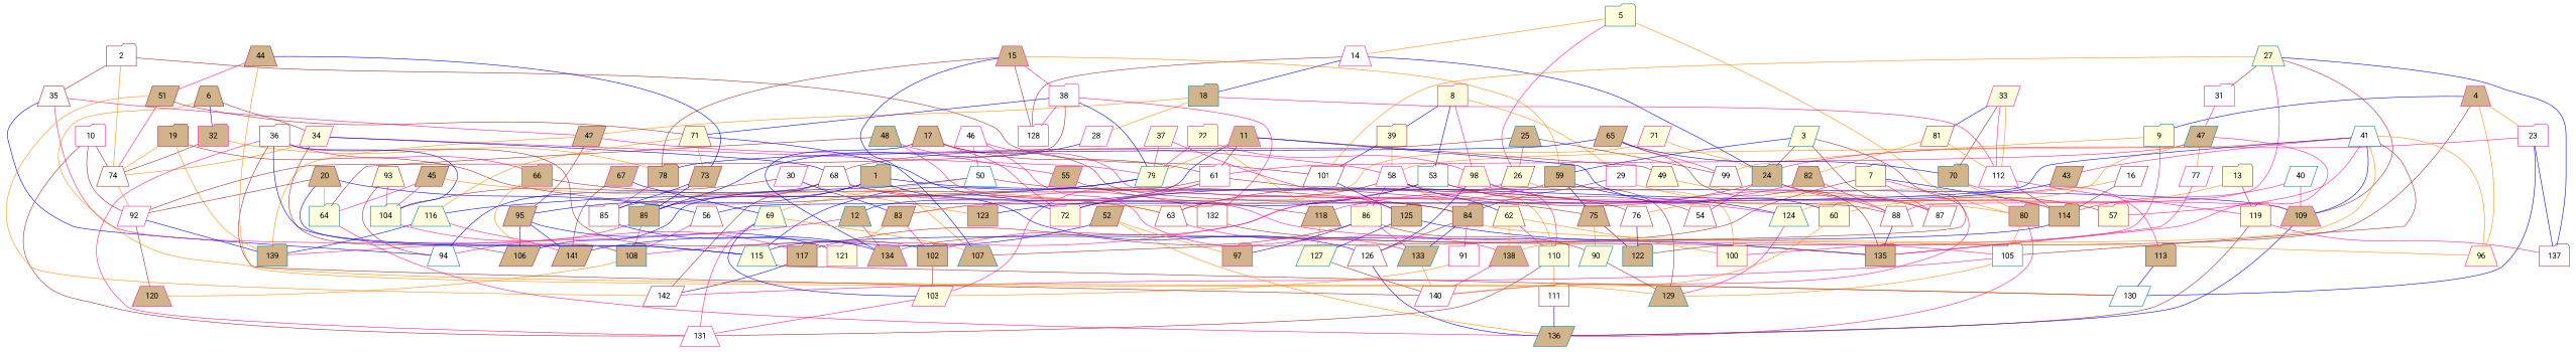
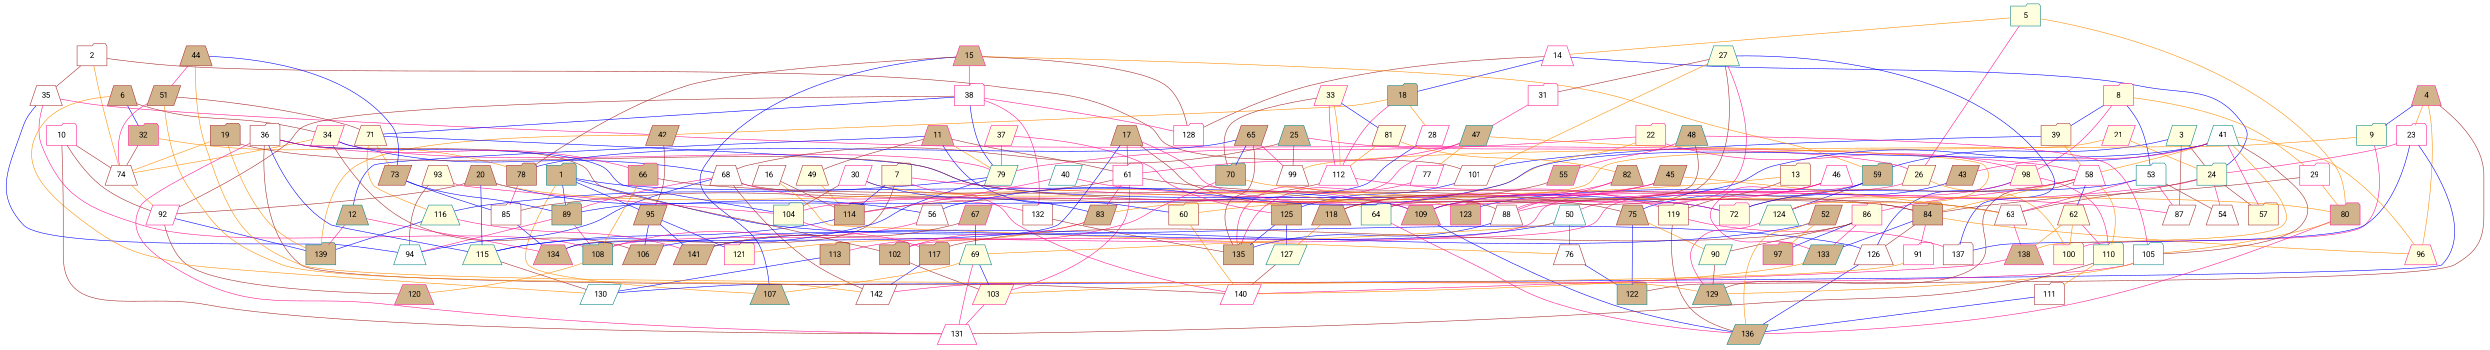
  graph {
    fontname=Roboto
    node [color=brown fillcolor=tan fontname=Roboto shape=folder style=filled]
    edge [color=deeppink fontname=Roboto]
    1 [color=teal]
    89 [color=teal]
    95 [shape=parallelogram]
    107 [color=teal shape=trapezium]
    109 [color=deeppink shape=trapezium]
    126 [fillcolor=white shape=trapezium]
    94 [color=teal fillcolor=white shape=trapezium]
    108 [color=teal]
    106 [shape=parallelogram]
    141 [shape=parallelogram]
    121 [color=deeppink fillcolor=lightyellow]
    136 [color=teal shape=parallelogram]
    2 [fillcolor=white]
    35 [fillcolor=white shape=trapezium]
    74 [fillcolor=white shape=trapezium]
    101 [fillcolor=white shape=parallelogram]
    42 [shape=parallelogram]
    92 [color=deeppink fillcolor=white shape=parallelogram]
    125
    3 [color=teal fillcolor=lightyellow shape=parallelogram]
-   24 [color=teal]
+   24 [color=teal fillcolor=lightyellow]
    59 [color=teal]
    87 [fillcolor=white shape=parallelogram]
    88 [fillcolor=white shape=trapezium]
    63 [fillcolor=white shape=trapezium]
    54 [fillcolor=white shape=trapezium]
    57 [fillcolor=lightyellow]
    124 [color=teal fillcolor=lightyellow shape=trapezium]
    75 [shape=trapezium]
    4 [color=deeppink shape=trapezium]
    9 [color=teal fillcolor=lightyellow]
    23 [color=deeppink fillcolor=white]
    96 [color=deeppink fillcolor=lightyellow shape=trapezium]
    122 [color=teal]
    99 [fillcolor=white shape=trapezium]
    100 [color=deeppink fillcolor=lightyellow]
    130 [color=teal fillcolor=white shape=parallelogram]
    137 [fillcolor=white]
    5 [color=teal fillcolor=lightyellow]
    14 [color=deeppink fillcolor=white shape=trapezium]
    26 [fillcolor=lightyellow shape=parallelogram]
    80 [color=deeppink]
    18 [color=teal]
    128 [color=deeppink fillcolor=white]
    102
    105 [color=teal fillcolor=white]
    6 [shape=trapezium]
    32 [color=deeppink]
    34 [color=deeppink fillcolor=lightyellow shape=parallelogram]
    78
    79 [color=teal fillcolor=lightyellow shape=parallelogram]
    68 [fillcolor=white shape=trapezium]
    7 [fillcolor=lightyellow]
    114
    134 [color=deeppink shape=trapezium]
    140 [color=deeppink fillcolor=white shape=parallelogram]
    115 [color=teal fillcolor=lightyellow shape=trapezium]
    8 [color=deeppink fillcolor=lightyellow]
    29 [color=deeppink fillcolor=white]
    39 [fillcolor=lightyellow]
    53 [color=teal fillcolor=white]
    98 [color=deeppink fillcolor=lightyellow shape=trapezium]
    84
    58 [color=deeppink fillcolor=white shape=trapezium]
    123 [color=deeppink]
    110 [color=teal fillcolor=lightyellow]
    10 [color=deeppink fillcolor=white]
    131 [color=deeppink fillcolor=white shape=trapezium]
    139 [color=teal]
    120 [color=deeppink shape=trapezium]
    11 [color=deeppink shape=trapezium]
    12 [color=teal shape=trapezium]
    49 [fillcolor=lightyellow shape=trapezium]
    60 [fillcolor=lightyellow]
    61 [color=deeppink fillcolor=white]
    83 [shape=parallelogram]
    85 [fillcolor=white]
    103 [color=deeppink fillcolor=lightyellow shape=parallelogram]
    116 [color=teal fillcolor=lightyellow shape=trapezium]
    13 [fillcolor=lightyellow]
    119 [fillcolor=lightyellow]
    28 [color=deeppink fillcolor=white shape=parallelogram]
    112 [color=deeppink fillcolor=white shape=trapezium]
    15 [color=deeppink shape=trapezium]
    38 [color=deeppink fillcolor=white]
    71 [fillcolor=lightyellow shape=trapezium]
    132 [fillcolor=white]
    16 [fillcolor=white shape=parallelogram]
    76 [fillcolor=white shape=trapezium]
    17 [shape=trapezium]
    72 [color=deeppink fillcolor=lightyellow]
    135
    19
    138 [color=deeppink shape=trapezium]
    20 [shape=trapezium]
    56 [fillcolor=white shape=trapezium]
    64 [color=teal fillcolor=lightyellow]
    21 [color=deeppink fillcolor=lightyellow shape=parallelogram]
    22 [color=deeppink fillcolor=lightyellow]
    118 [shape=trapezium]
    127 [color=teal fillcolor=lightyellow shape=parallelogram]
    25 [color=teal shape=trapezium]
    142 [fillcolor=white shape=parallelogram]
    27 [color=teal fillcolor=lightyellow shape=trapezium]
    31 [color=deeppink fillcolor=white]
    47 [color=teal shape=parallelogram]
    133 [color=teal shape=parallelogram]
    91 [color=deeppink fillcolor=white]
    30 [color=deeppink fillcolor=white shape=parallelogram]
    104 [color=teal fillcolor=lightyellow]
    117
    77 [color=deeppink fillcolor=white shape=parallelogram]
    33 [color=deeppink fillcolor=lightyellow shape=parallelogram]
    70 [color=teal]
    81 [fillcolor=lightyellow shape=parallelogram]
    113
    82 [shape=trapezium]
    36 [fillcolor=white]
    66 [color=deeppink]
    37 [color=deeppink fillcolor=lightyellow shape=parallelogram]
    73 [shape=parallelogram]
    129 [color=teal shape=trapezium]
    62 [fillcolor=lightyellow shape=trapezium]
    86 [color=deeppink fillcolor=lightyellow]
    40 [color=teal fillcolor=white shape=parallelogram]
    41 [color=teal fillcolor=white shape=trapezium]
    43 [shape=parallelogram]
    44 [shape=trapezium]
    51 [shape=parallelogram]
    45 [shape=parallelogram]
    46 [color=deeppink fillcolor=white shape=trapezium]
    50 [color=teal fillcolor=white shape=trapezium]
    69 [color=teal fillcolor=lightyellow shape=trapezium]
    48 [color=teal shape=trapezium]
    55 [color=deeppink shape=parallelogram]
    52 [shape=parallelogram]
    97 [color=deeppink]
    90 [color=teal fillcolor=lightyellow shape=parallelogram]
    111 [fillcolor=white]
    65 [shape=parallelogram]
    67 [color=deeppink shape=parallelogram]
    93 [fillcolor=lightyellow shape=trapezium]
    1 -- 89 [color=blue]
    1 -- 95 [color=blue]
    1 -- 107 [color=darkorange]
    1 -- 109 [color=blue]
    1 -- 126 [color=blue]
    89 -- 94
    89 -- 108
    95 -- 106 [color=blue]
    95 -- 141 [color=blue]
    95 -- 121 [color=blue]
    109 -- 136 [color=blue]
    126 -- 136 [color=blue]
    108 -- 120 [color=darkorange]
    2 -- 35 [color=brown]
    2 -- 74 [color=darkorange]
    2 -- 101 [color=brown]
    35 -- 94 [color=blue]
    35 -- 108
    35 -- 42
    74 -- 92 [color=darkorange]
    101 -- 125 [color=blue]
    42 -- 95 [color=brown]
    42 -- 58
    42 -- 139 [color=darkorange]
    92 -- 139 [color=blue]
    92 -- 120 [color=brown]
    125 -- 135 [color=blue]
    125 -- 127 [color=blue]
-   3 -- 107 [color=brown]
    3 -- 24 [color=brown]
    3 -- 59 [color=blue]
    3 -- 87 [color=brown]
    24 -- 88
    24 -- 63 [color=brown]
    24 -- 54
    24 -- 57 [color=brown]
    59 -- 108
    59 -- 124 [color=blue]
    59 -- 75 [color=blue]
    88 -- 135 [color=blue]
    63 -- 138
    124 -- 129
    75 -- 122 [color=blue]
    75 -- 90 [color=darkorange]
    4 -- 9 [color=blue]
    4 -- 23 [color=darkorange]
    4 -- 96 [color=darkorange]
    4 -- 122 [color=brown]
    9 -- 99 [color=darkorange]
    9 -- 100
    23 -- 24
    23 -- 130 [color=blue]
    23 -- 137 [color=blue]
    5 -- 14 [color=darkorange]
    5 -- 26
    5 -- 80 [color=darkorange]
    14 -- 24 [color=blue]
    14 -- 18 [color=blue]
    14 -- 128 [color=brown]
    26 -- 100 [color=darkorange]
    26 -- 102
    80 -- 136
    80 -- 105 [color=darkorange]
    18 -- 42 [color=darkorange]
    18 -- 28 [color=darkorange]
    18 -- 112
    102 -- 103 [color=brown]
    105 -- 142
    105 -- 129 [color=darkorange]
    6 -- 130 [color=darkorange]
    6 -- 32 [color=blue]
    6 -- 34 [color=brown]
    32 -- 74 [color=brown]
    32 -- 78 [color=darkorange]
    34 -- 106 [color=brown]
    34 -- 74 [color=darkorange]
    34 -- 79
    34 -- 68 [color=blue]
    78 -- 85
    79 -- 115 [color=blue]
    79 -- 116 [color=blue]
    68 -- 89
    68 -- 94 [color=blue]
    68 -- 84 [color=brown]
    68 -- 132
    68 -- 142 [color=brown]
    7 -- 87
    7 -- 114 [color=blue]
    7 -- 134 [color=brown]
    7 -- 140
    114 -- 115 [color=blue]
    115 -- 130 [color=brown]
    8 -- 29 [color=darkorange]
    8 -- 39 [color=blue]
    8 -- 53 [color=blue]
    8 -- 98
    29 -- 80 [color=darkorange]
    29 -- 84 [color=brown]
    39 -- 101 [color=blue]
    39 -- 58 [color=darkorange]
    53 -- 87
    53 -- 63
    53 -- 54 [color=brown]
    53 -- 123 [color=blue]
    98 -- 126 [color=blue]
    98 -- 124
    98 -- 110
    84 -- 126 [color=brown]
    84 -- 96 [color=darkorange]
    84 -- 133 [color=blue]
    84 -- 91
    58 -- 84 [color=darkorange]
    58 -- 110 [color=darkorange]
    58 -- 72 [color=brown]
    58 -- 129 [color=brown]
    58 -- 62 [color=blue]
    58 -- 86
    110 -- 131 [color=brown]
    110 -- 111 [color=darkorange]
    10 -- 74 [color=brown]
    10 -- 92 [color=brown]
    10 -- 131 [color=brown]
    11 -- 79 [color=darkorange]
    11 -- 12 [color=blue]
    11 -- 49 [color=brown]
    11 -- 60 [color=blue]
    11 -- 61 [color=brown]
    12 -- 134
    12 -- 139
    49 -- 114 [color=darkorange]
    60 -- 140 [color=darkorange]
    61 -- 75 [color=brown]
    61 -- 83
    61 -- 85 [color=brown]
    61 -- 103
    83 -- 121 [color=darkorange]
    83 -- 102
    85 -- 134 [color=blue]
    103 -- 131
    116 -- 141
    116 -- 139 [color=blue]
    13 -- 60 [color=darkorange]
    13 -- 119 [color=brown]
    119 -- 136 [color=brown]
    119 -- 137
    28 -- 89 [color=blue]
    112 -- 114 [color=brown]
    112 -- 119
    15 -- 107 [color=blue]
    15 -- 59 [color=darkorange]
    15 -- 128 [color=brown]
    15 -- 78 [color=brown]
    15 -- 38
    38 -- 92 [color=brown]
    38 -- 128
    38 -- 79 [color=blue]
    38 -- 71 [color=blue]
    38 -- 132
    71 -- 116 [color=darkorange]
    71 -- 72 [color=blue]
    71 -- 73 [color=darkorange]
    132 -- 135 [color=brown]
    16 -- 114 [color=brown]
    16 -- 76 [color=darkorange]
    76 -- 122 [color=blue]
    17 -- 88 [color=brown]
    17 -- 134 [color=blue]
    17 -- 61 [color=brown]
    17 -- 72
    19 -- 74 [color=darkorange]
    19 -- 63 [color=brown]
    19 -- 139 [color=darkorange]
    138 -- 140
    20 -- 92 [color=brown]
    20 -- 115 [color=blue]
    20 -- 56 [color=blue]
    20 -- 64 [color=darkorange]
    56 -- 108
    64 -- 136
    21 -- 24 [color=darkorange]
    21 -- 83 [color=darkorange]
    22 -- 79
    22 -- 98
    22 -- 118 [color=darkorange]
    118 -- 127 [color=darkorange]
    127 -- 140 [color=brown]
    25 -- 99 [color=brown]
    25 -- 26
    25 -- 68 [color=brown]
    27 -- 109 [color=brown]
    27 -- 101 [color=darkorange]
    27 -- 88
    27 -- 137 [color=blue]
    27 -- 31 [color=brown]
    31 -- 47
    47 -- 124 [color=darkorange]
    47 -- 61
    47 -- 135
    47 -- 77 [color=darkorange]
    133 -- 140 [color=darkorange]
    91 -- 103 [color=darkorange]
    30 -- 123 [color=darkorange]
    30 -- 83 [color=blue]
    30 -- 104 [color=brown]
    104 -- 117
    117 -- 142 [color=blue]
    77 -- 135
    33 -- 112
    33 -- 112 [color=darkorange]
    33 -- 70 [color=brown]
    33 -- 81 [color=blue]
    70 -- 80 [color=darkorange]
    70 -- 113
    81 -- 112 [color=darkorange]
    81 -- 82 [color=darkorange]
    113 -- 130 [color=blue]
    82 -- 88
    82 -- 118
    36 -- 102 [color=brown]
    36 -- 140 [color=brown]
    36 -- 115 [color=blue]
    36 -- 131
    36 -- 104 [color=blue]
    36 -- 66
    66 -- 108 [color=darkorange]
    66 -- 84 [color=brown]
    37 -- 125
    37 -- 79
    73 -- 89 [color=blue]
    73 -- 85 [color=blue]
    62 -- 100 [color=darkorange]
    62 -- 110
    62 -- 138 [color=darkorange]
    86 -- 133
    86 -- 117 [color=brown]
    86 -- 97 [color=blue]
    86 -- 90 [color=brown]
    40 -- 109
    40 -- 114
    41 -- 109 [color=blue]
    41 -- 57
    41 -- 96 [color=darkorange]
    41 -- 105 [color=brown]
    41 -- 58 [color=darkorange]
    41 -- 138 [color=darkorange]
    41 -- 56 [color=blue]
    41 -- 43
    43 -- 72 [color=blue]
    44 -- 73 [color=blue]
    44 -- 129 [color=darkorange]
    44 -- 51
    51 -- 74
    51 -- 71 [color=brown]
    51 -- 142 [color=darkorange]
    45 -- 63 [color=darkorange]
    45 -- 64
    45 -- 104
    46 -- 109
    46 -- 133
    46 -- 50
    50 -- 106 [color=blue]
    50 -- 76 [color=brown]
    50 -- 69 [color=darkorange]
    69 -- 107 [color=darkorange]
    69 -- 131
    69 -- 103 [color=blue]
    48 -- 105
    48 -- 64 [color=brown]
    48 -- 55
    55 -- 118 [color=brown]
    52 -- 141 [color=blue]
    52 -- 136 [color=darkorange]
    52 -- 97 [color=darkorange]
    90 -- 129 [color=brown]
    111 -- 136 [color=blue]
    65 -- 99
    65 -- 78 [color=blue]
    65 -- 135 [color=brown]
    65 -- 70 [color=blue]
    67 -- 141 [color=brown]
    67 -- 69 [color=blue]
    93 -- 94 [color=brown]
    93 -- 104
  }
